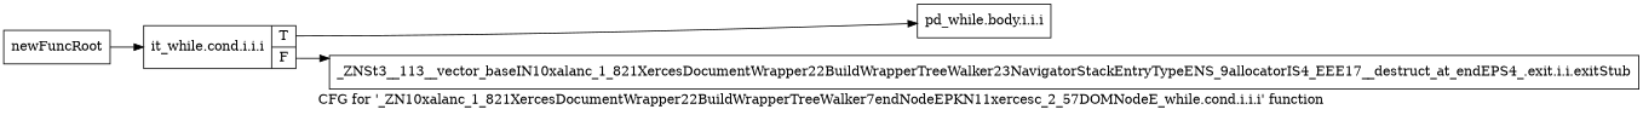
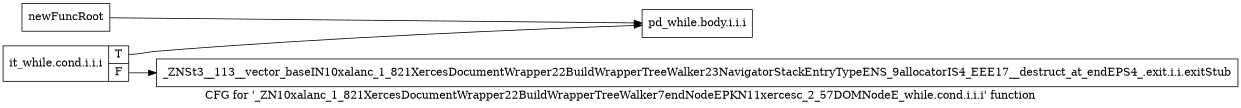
  digraph {
    label="CFG for '_ZN10xalanc_1_821XercesDocumentWrapper22BuildWrapperTreeWalker7endNodeEPKN11xercesc_2_57DOMNodeE_while.cond.i.i.i' function"
    rankdir=LR
    node [shape=record]
    n1 [label="{newFuncRoot}"]
    n2 [label="{it_while.cond.i.i.i|{<s0>T|<s1>F}}"]
    n3 [label="{_ZNSt3__113__vector_baseIN10xalanc_1_821XercesDocumentWrapper22BuildWrapperTreeWalker23NavigatorStackEntryTypeENS_9allocatorIS4_EEE17__destruct_at_endEPS4_.exit.i.i.exitStub}"]
    n4 [label="{pd_while.body.i.i.i}"]
-   n1 -> n2
+   n1 -> n4
    n2 -> n3 [tailport=s1]
    n2 -> n4 [tailport=s0]
  }
